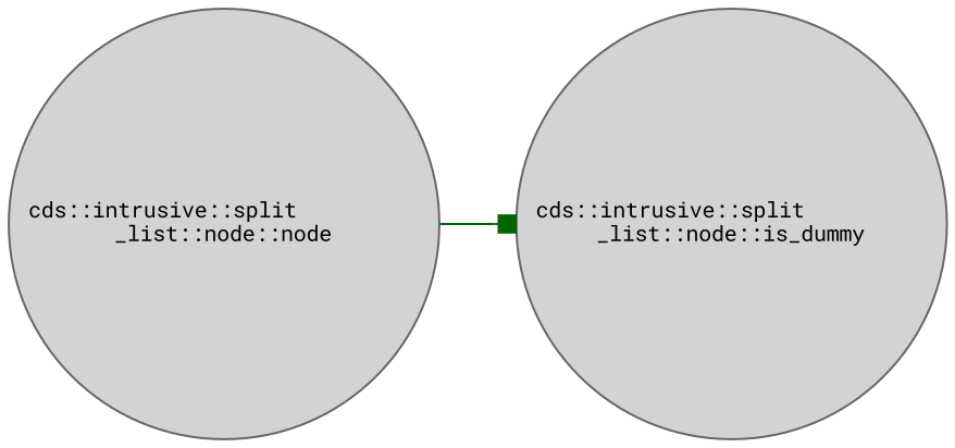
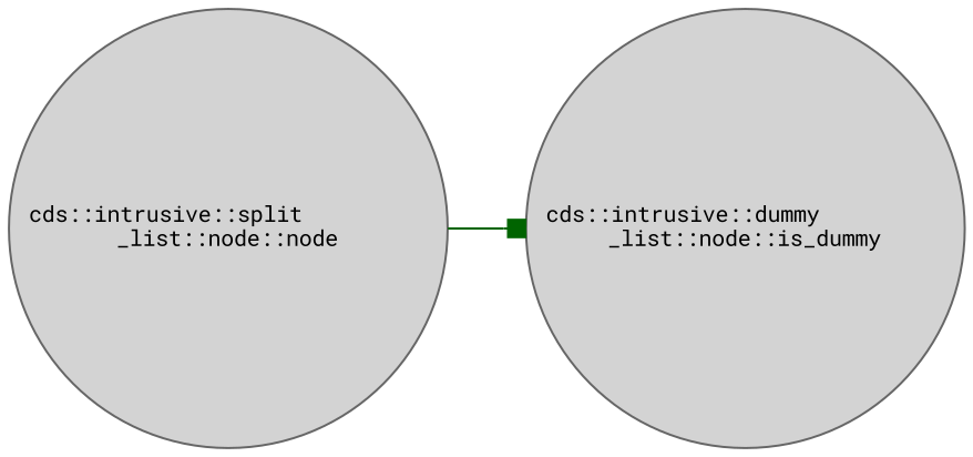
  digraph {
    rankdir=LR
    fontname="Roboto Mono"
    node [fillcolor=lightgrey fontname="Roboto Mono" fontsize=10 shape=circle style=filled]
    n1 [color=gray40 fontcolor=black height=0.2 label="cds::intrusive::split\l_list::node::node" width=0.4]
-   n2 [color=grey40 height=0.2 label="cds::intrusive::split\l_list::node::is_dummy" width=0.4]
+   n2 [color=grey40 height=0.2 label="cds::intrusive::dummy\l_list::node::is_dummy" width=0.4]
    n1 -> n2 [color=darkgreen fontname="Roboto Mono" fontsize=10 labelfontname=Helvetica labelfontsize=10 style=solid arrowhead=box]
  }
